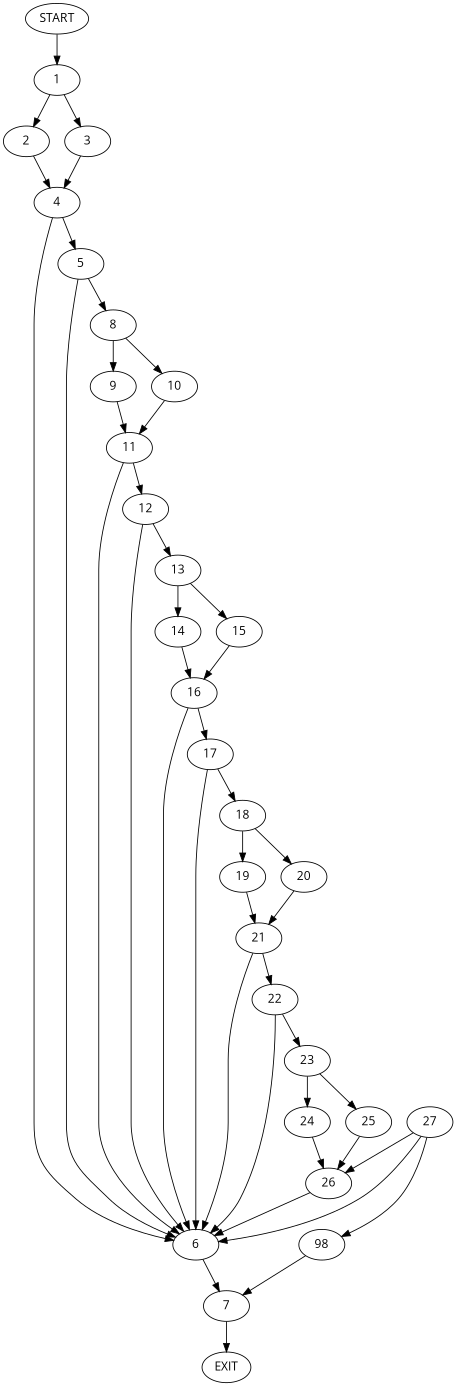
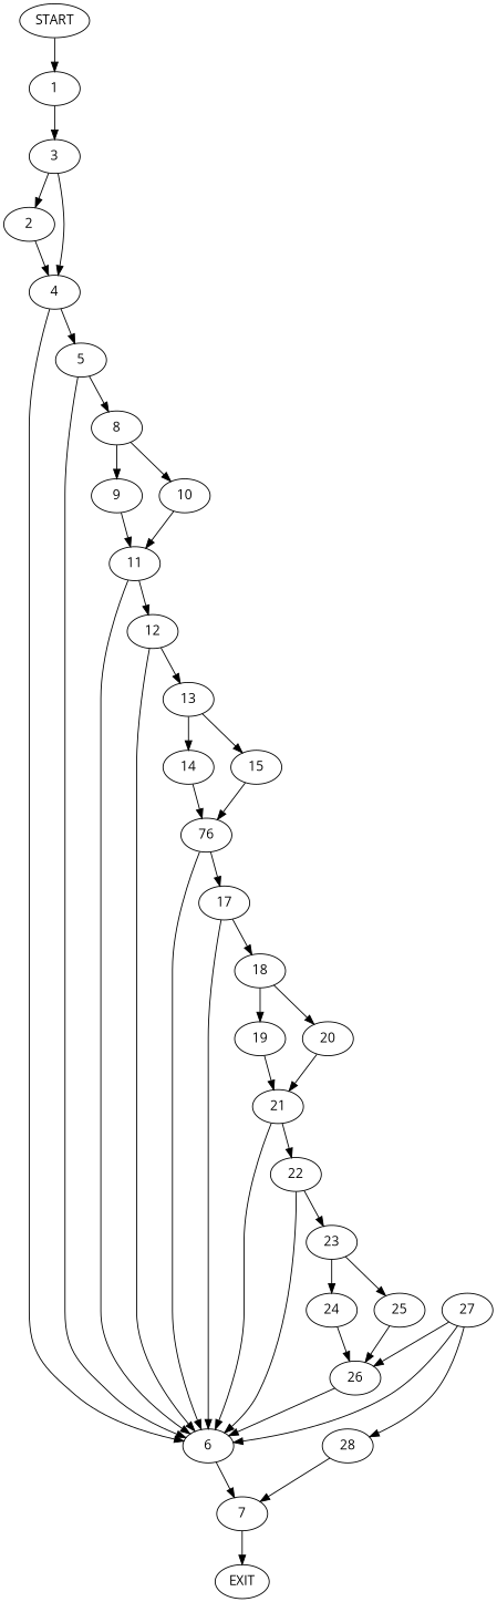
  digraph {
    fontname="Open Sans"
    node [fontname="Open Sans"]
    edge [fontname="Open Sans"]
    n1 [label=START]
    1
    2
    3
    n5 [label=EXIT]
    4
    5
    6
    8
    7
    9
    10
    11
    12
    13
    14
    15
-   16
+   16 [label=76]
    17
    18
    19
    20
    21
    22
    23
    24
    25
    26
    27
-   28 [label=98]
+   28
    n1 -> 1
-   1 -> 2
+   3 -> 2
    1 -> 3
    2 -> 4
    3 -> 4
    4 -> 5
    4 -> 6
    5 -> 6
    5 -> 8
    6 -> 7
    8 -> 9
    8 -> 10
    7 -> n5
    9 -> 11
    10 -> 11
    11 -> 6
    11 -> 12
    12 -> 6
    12 -> 13
    13 -> 14
    13 -> 15
    14 -> 16
    15 -> 16
    16 -> 6
    16 -> 17
    17 -> 6
    17 -> 18
    18 -> 19
    18 -> 20
    19 -> 21
    20 -> 21
    21 -> 6
    21 -> 22
    22 -> 6
    22 -> 23
    23 -> 24
    23 -> 25
    24 -> 26
    25 -> 26
    26 -> 6
    27 -> 6
    27 -> 26
    27 -> 28
    28 -> 7
  }
